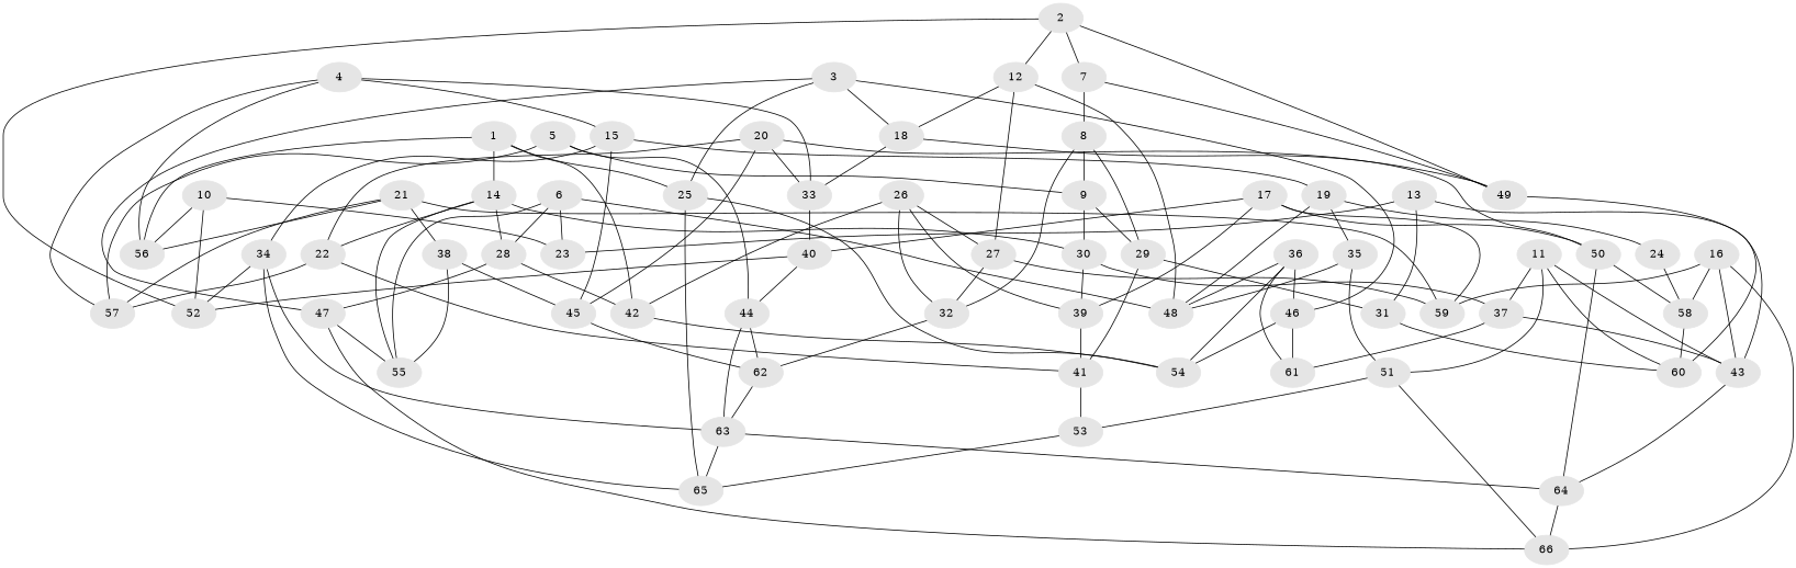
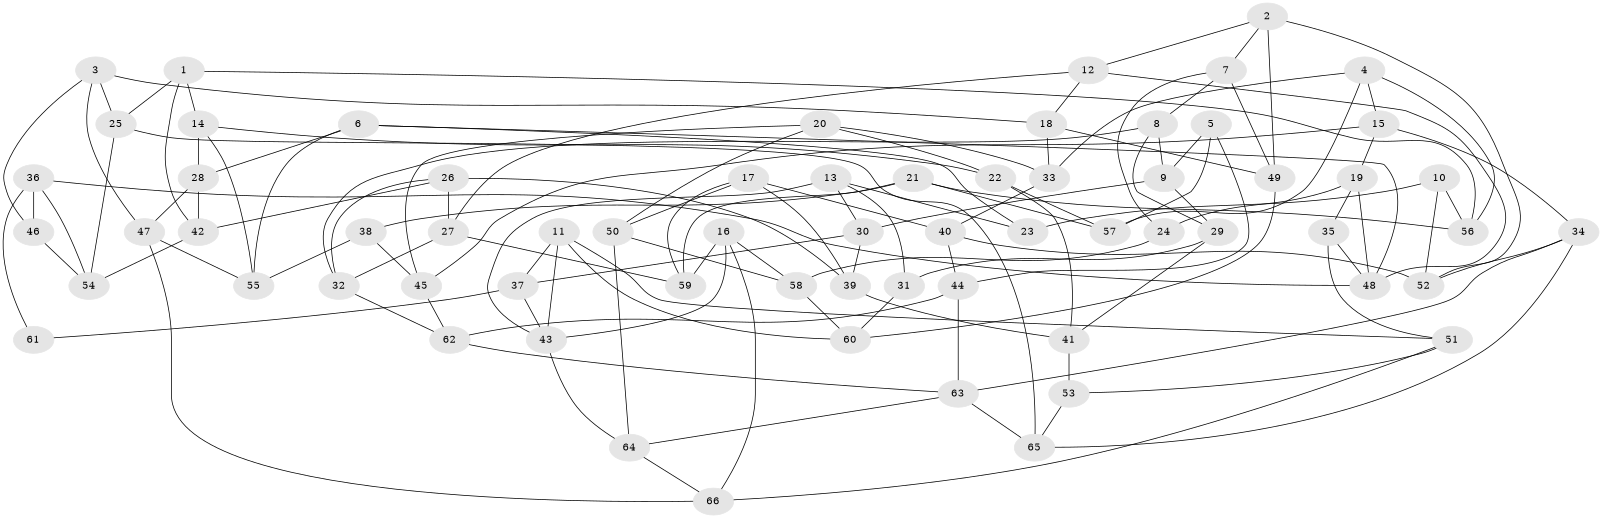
  graph {
    fontname="DejaVu Serif"
    node [color=gray90 fontname="DejaVu Serif" style=filled]
    edge [fontname="DejaVu Serif"]
    1
    14
    25
    42
    56
    28
    55
    22
    54
    65
    2
    7
    12
    49
    52
    8
    24
    18
    27
    48
    60
    3
    46
    47
    33
    61
    66
    4
    15
    57
    19
    34
    45
    40
    5
    9
    44
    29
    30
    10
    23
    62
    63
    6
    35
    51
    32
    58
    31
    41
    37
    39
    11
    43
    64
    53
    59
    13
    16
    17
    50
    20
    21
    38
    26
    36
    1 -- 14
    1 -- 25
    1 -- 42
    1 -- 56
    14 -- 28
    14 -- 55
    14 -- 22
    25 -- 54
    25 -- 65
    42 -- 54
    28 -- 42
    28 -- 47
    22 -- 57
    22 -- 41
    2 -- 7
    2 -- 12
    2 -- 49
    2 -- 52
    7 -- 49
    7 -- 8
+   7 -- 24
    12 -- 18
    12 -- 27
    12 -- 48
    49 -- 60
    8 -- 9
    8 -- 29
    8 -- 32
    24 -- 58
    18 -- 49
    18 -- 33
    27 -- 32
    27 -- 59
    3 -- 25
    3 -- 18
    3 -- 46
    3 -- 47
    46 -- 54
-   46 -- 61
    47 -- 55
    47 -- 66
    33 -- 40
    4 -- 56
    4 -- 33
    4 -- 15
    4 -- 57
    15 -- 19
    15 -- 34
    15 -- 45
    19 -- 24
    19 -- 48
    19 -- 35
    34 -- 65
    34 -- 52
    34 -- 63
    45 -- 62
    40 -- 52
    40 -- 44
    5 -- 57
    5 -- 9
    5 -- 44
    9 -- 29
    9 -- 30
    44 -- 62
    44 -- 63
    29 -- 31
    29 -- 41
    30 -- 37
    30 -- 39
    10 -- 56
    10 -- 52
    10 -- 23
    62 -- 63
    63 -- 65
    63 -- 64
    6 -- 28
    6 -- 55
    6 -- 48
    6 -- 23
    35 -- 48
    35 -- 51
    51 -- 66
    51 -- 53
    32 -- 62
    58 -- 60
    31 -- 60
    41 -- 53
    37 -- 61
    37 -- 43
    39 -- 41
    11 -- 60
    11 -- 51
    11 -- 37
    11 -- 43
    43 -- 64
    64 -- 66
    53 -- 65
-   14 -- 30
+   13 -- 30
    13 -- 23
    13 -- 31
    13 -- 43
    16 -- 66
    16 -- 58
    16 -- 43
    16 -- 59
    17 -- 40
    17 -- 39
    17 -- 59
    17 -- 50
    50 -- 58
    50 -- 64
    20 -- 22
    20 -- 33
    20 -- 45
    20 -- 50
    21 -- 56
    21 -- 57
    21 -- 59
    21 -- 38
    38 -- 55
    38 -- 45
    26 -- 42
    26 -- 27
    26 -- 32
    26 -- 39
    36 -- 54
    36 -- 48
    36 -- 46
    36 -- 61
  }
